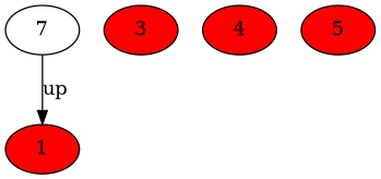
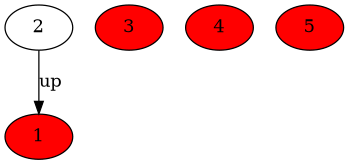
  strict digraph {
    node [color=black fillcolor=red shape=ellipse style=filled]
    n1 [label=1]
-   n2 [fillcolor=white label=7]
+   n2 [fillcolor=white label=2]
    n3 [label=3]
    n4 [label=4]
    n5 [label=5]
    n2 -> n1 [color=black label=up]
  }
